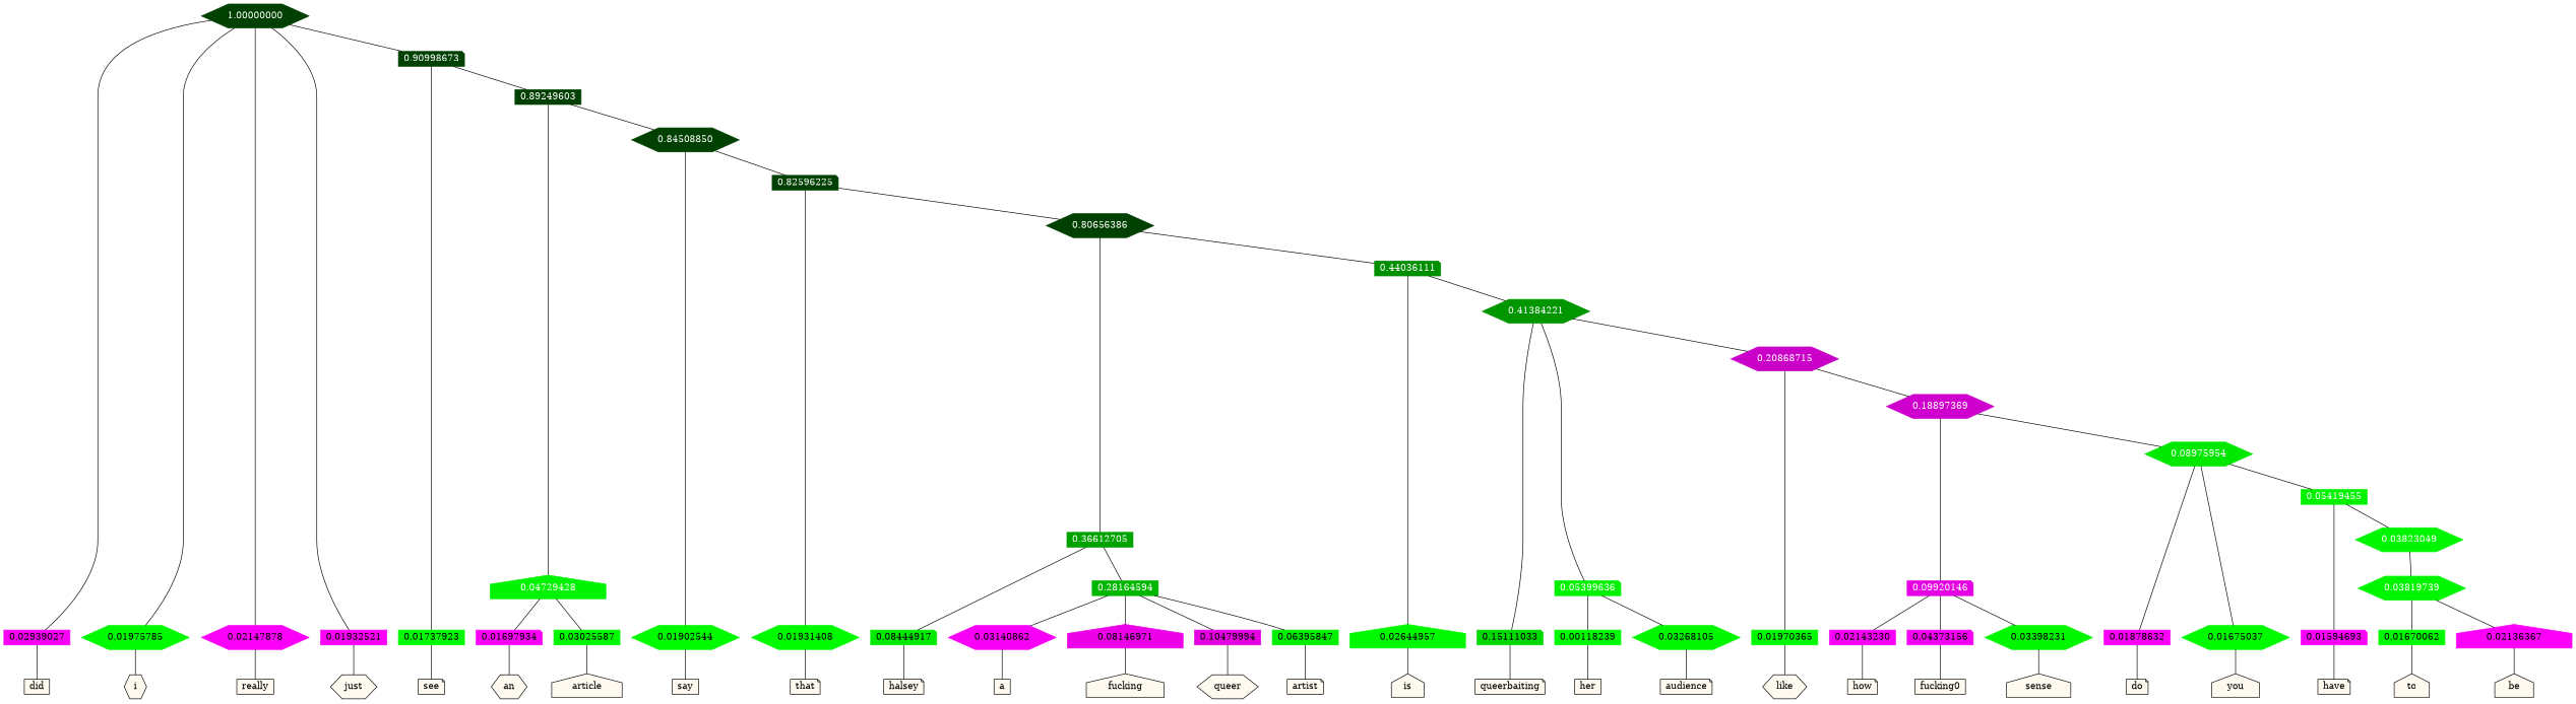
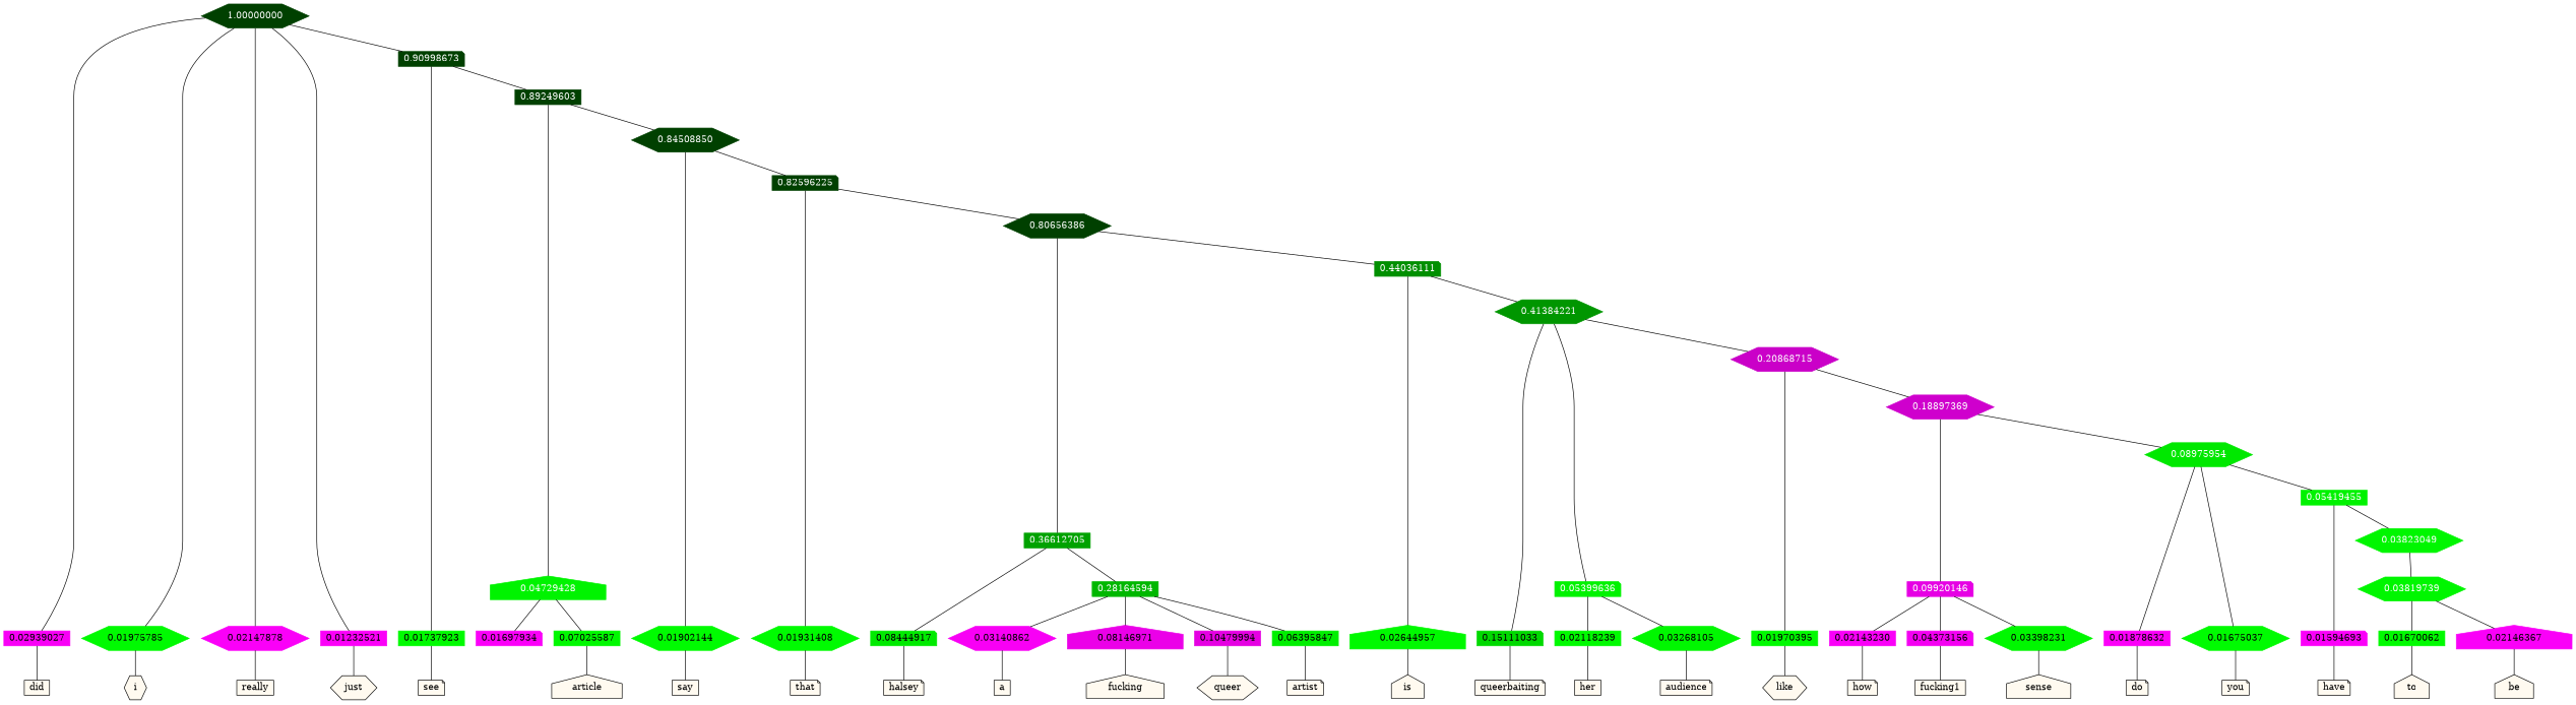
  graph {
    node [color=black format=png nodesep=0.001 ordering=out overlap_scaling=0.01 ranksep=0.001 shape=hexagon style=filled]
    n1 [fillcolor=floralwhite height=0.15 label=did shape=box style="filled,solid" width=0.15]
    n2 [fillcolor=floralwhite height=0.15 label=i style="filled,solid" width=0.15]
    n3 [fillcolor=floralwhite height=0.15 label=really shape=box style="filled,solid" width=0.15]
    n4 [fillcolor=floralwhite height=0.15 label=just style="filled,solid" width=0.15]
    n5 [fillcolor=floralwhite height=0.15 label=see shape=note style="filled,solid" width=0.15]
-   n6 [fillcolor=floralwhite height=0.15 label=an style="filled,solid" width=0.15]
    n7 [fillcolor=floralwhite height=0.15 label=article shape=house style="filled,solid" width=0.15]
    n8 [fillcolor=floralwhite height=0.15 label=say shape=box style="filled,solid" width=0.15]
    n9 [fillcolor=floralwhite height=0.15 label=that shape=note style="filled,solid" width=0.15]
    n10 [fillcolor=floralwhite height=0.15 label=halsey shape=note style="filled,solid" width=0.15]
    n11 [fillcolor=floralwhite height=0.15 label=a shape=box style="filled,solid" width=0.15]
    n12 [fillcolor=floralwhite height=0.15 label=fucking shape=house style="filled,solid" width=0.15]
    n13 [fillcolor=floralwhite height=0.15 label=queer style="filled,solid" width=0.15]
    n14 [fillcolor=floralwhite height=0.15 label=artist shape=note style="filled,solid" width=0.15]
    n15 [fillcolor=floralwhite height=0.15 label=is shape=house style="filled,solid" width=0.15]
    n16 [fillcolor=floralwhite height=0.15 label=queerbaiting shape=note style="filled,solid" width=0.15]
    n17 [fillcolor=floralwhite height=0.15 label=her shape=box style="filled,solid" width=0.15]
    n18 [fillcolor=floralwhite height=0.15 label=audience shape=note style="filled,solid" width=0.15]
    n19 [fillcolor=floralwhite height=0.15 label=like style="filled,solid" width=0.15]
    n20 [fillcolor=floralwhite height=0.15 label=how shape=note style="filled,solid" width=0.15]
-   n21 [fillcolor=floralwhite height=0.15 label=fucking0 shape=box style="filled,solid" width=0.15]
+   n21 [fillcolor=floralwhite height=0.15 label=fucking1 shape=box style="filled,solid" width=0.15]
    n22 [fillcolor=floralwhite height=0.15 label=sense shape=house style="filled,solid" width=0.15]
    n23 [fillcolor=floralwhite height=0.15 label=do shape=note style="filled,solid" width=0.15]
-   n24 [fillcolor=floralwhite height=0.15 label=you shape=house style="filled,solid" width=0.15]
+   n24 [fillcolor=floralwhite height=0.15 label=you shape=note style="filled,solid" width=0.15]
    n25 [fillcolor=floralwhite height=0.15 label=have shape=note style="filled,solid" width=0.15]
    n26 [fillcolor=floralwhite height=0.15 label=to shape=house style="filled,solid" width=0.15]
    n27 [fillcolor=floralwhite height=0.15 label=be shape=house style="filled,solid" width=0.15]
    n28 [color="0.835 1.000 0.971" fontcolor=black height=0.15 label=0.02939027 shape=box width=0.15]
    n29 [color="0.334 1.000 0.980" fontcolor=black height=0.15 label=0.01975785 width=0.15]
    n30 [color="0.835 1.000 0.979" fontcolor=black height=0.15 label=0.02147878 width=0.15]
-   n31 [color="0.835 1.000 0.981" fontcolor=black height=0.15 label=0.01932521 shape=box width=0.15]
+   n31 [color="0.835 1.000 0.981" fontcolor=black height=0.15 label=0.01232521 shape=box width=0.15]
    n32 [color="0.334 1.000 0.983" fontcolor=black height=0.15 label=0.01737923 shape=box width=0.15]
    n33 [color="0.835 1.000 0.983" fontcolor=black height=0.15 label=0.01697934 shape=note width=0.15]
-   n34 [color="0.334 1.000 0.970" fontcolor=black height=0.15 label=0.03025587 shape=box width=0.15]
-   n35 [color="0.334 1.000 0.981" fontcolor=black height=0.15 label=0.01902544 width=0.15]
+   n34 [color="0.334 1.000 0.970" fontcolor=black height=0.15 label=0.07025587 shape=box width=0.15]
+   n35 [color="0.334 1.000 0.981" fontcolor=black height=0.15 label=0.01902144 width=0.15]
    n36 [color="0.334 1.000 0.981" fontcolor=black height=0.15 label=0.01931408 width=0.15]
    n37 [color="0.334 1.000 0.916" fontcolor=black height=0.15 label=0.08444917 shape=note width=0.15]
    n38 [color="0.835 1.000 0.969" fontcolor=black height=0.15 label=0.03140862 width=0.15]
    n39 [color="0.835 1.000 0.919" fontcolor=black height=0.15 label=0.08146971 shape=house width=0.15]
    n40 [color="0.835 1.000 0.895" fontcolor=black height=0.15 label=0.10479994 shape=box width=0.15]
    n41 [color="0.334 1.000 0.936" fontcolor=black height=0.15 label=0.06395847 shape=box width=0.15]
    n42 [color="0.334 1.000 0.974" fontcolor=black height=0.15 label=0.02644957 shape=house width=0.15]
    n43 [color="0.334 1.000 0.849" fontcolor=black height=0.15 label=0.15111033 shape=note width=0.15]
-   n44 [color="0.334 1.000 0.979" fontcolor=black height=0.15 label=0.00118239 shape=box width=0.15]
+   n44 [color="0.334 1.000 0.979" fontcolor=black height=0.15 label=0.02118239 shape=box width=0.15]
    n45 [color="0.334 1.000 0.967" fontcolor=black height=0.15 label=0.03268105 width=0.15]
-   n46 [color="0.334 1.000 0.980" fontcolor=black height=0.15 label=0.01970365 shape=box width=0.15]
+   n46 [color="0.334 1.000 0.980" fontcolor=black height=0.15 label=0.01970395 shape=box width=0.15]
    n47 [color="0.835 1.000 0.979" fontcolor=black height=0.15 label=0.02143230 shape=box width=0.15]
    n48 [color="0.835 1.000 0.956" fontcolor=black height=0.15 label=0.04373156 shape=note width=0.15]
    n49 [color="0.334 1.000 0.966" fontcolor=black height=0.15 label=0.03398231 width=0.15]
    n50 [color="0.835 1.000 0.981" fontcolor=black height=0.15 label=0.01878632 shape=box width=0.15]
    n51 [color="0.334 1.000 0.983" fontcolor=black height=0.15 label=0.01675037 width=0.15]
    n52 [color="0.835 1.000 0.984" fontcolor=black height=0.15 label=0.01594693 shape=note width=0.15]
    n53 [color="0.334 1.000 0.983" fontcolor=black height=0.15 label=0.01670062 shape=box width=0.15]
-   n54 [color="0.835 1.000 0.979" fontcolor=black height=0.15 label=0.02136367 shape=house width=0.15]
+   n54 [color="0.835 1.000 0.979" fontcolor=black height=0.15 label=0.02146367 shape=house width=0.15]
    n55 [color="0.334 1.000 0.250" fontcolor=grey99 height=0.15 label=1.00000000 width=0.15]
    n56 [color="0.334 1.000 0.250" fontcolor=grey99 height=0.15 label=0.90998673 shape=note width=0.15]
    n57 [color="0.334 1.000 0.250" fontcolor=grey99 height=0.15 label=0.89249603 shape=box width=0.15]
    n58 [color="0.334 1.000 0.953" fontcolor=grey99 height=0.15 label=0.04729428 shape=house width=0.15]
    n59 [color="0.334 1.000 0.250" fontcolor=grey99 height=0.15 label=0.84508850 width=0.15]
    n60 [color="0.334 1.000 0.250" fontcolor=grey99 height=0.15 label=0.82596225 shape=note width=0.15]
    n61 [color="0.334 1.000 0.250" fontcolor=grey99 height=0.15 label=0.80656386 width=0.15]
    n62 [color="0.334 1.000 0.634" fontcolor=grey99 height=0.15 label=0.36612705 shape=box width=0.15]
    n63 [color="0.334 1.000 0.560" fontcolor=grey99 height=0.15 label=0.44036111 shape=note width=0.15]
    n64 [color="0.334 1.000 0.718" fontcolor=grey99 height=0.15 label=0.28164594 shape=box width=0.15]
    n65 [color="0.334 1.000 0.586" fontcolor=grey99 height=0.15 label=0.41384221 width=0.15]
    n66 [color="0.334 1.000 0.946" fontcolor=grey99 height=0.15 label=0.05399636 shape=note width=0.15]
    n67 [color="0.835 1.000 0.791" fontcolor=grey99 height=0.15 label=0.20868715 width=0.15]
    n68 [color="0.835 1.000 0.811" fontcolor=grey99 height=0.15 label=0.18897369 width=0.15]
    n69 [color="0.835 1.000 0.901" fontcolor=grey99 height=0.15 label=0.09920146 shape=note width=0.15]
    n70 [color="0.334 1.000 0.910" fontcolor=grey99 height=0.15 label=0.08975954 width=0.15]
    n71 [color="0.334 1.000 0.946" fontcolor=grey99 height=0.15 label=0.05419455 shape=box width=0.15]
    n72 [color="0.334 1.000 0.962" fontcolor=grey99 height=0.15 label=0.03823049 width=0.15]
    n73 [color="0.334 1.000 0.962" fontcolor=grey99 height=0.15 label=0.03819739 width=0.15]
    subgraph sub_1 {
      rank=same
      n1
      n2
      n3
      n4
      n5
-     n6
      n7
      n8
      n9
      n10
      n11
      n12
      n13
      n14
      n15
      n16
      n17
      n18
      n19
      n20
      n21
      n22
      n23
      n24
      n25
      n26
      n27
    }
    subgraph sub_2 {
      rank=same
      n28
      n29
      n30
      n31
      n32
      n33
      n34
      n35
      n36
      n37
      n38
      n39
      n40
      n41
      n42
      n43
      n44
      n45
      n46
      n47
      n48
      n49
      n50
      n51
      n52
      n53
      n54
    }
    n28 -- n1
    n29 -- n2
    n30 -- n3
    n31 -- n4
    n32 -- n5
-   n33 -- n6
    n34 -- n7
    n35 -- n8
    n36 -- n9
    n37 -- n10
    n38 -- n11
    n39 -- n12
    n40 -- n13
    n41 -- n14
    n42 -- n15
    n43 -- n16
    n44 -- n17
    n45 -- n18
    n46 -- n19
    n47 -- n20
    n48 -- n21
    n49 -- n22
    n50 -- n23
    n51 -- n24
    n52 -- n25
    n53 -- n26
    n54 -- n27
    n55 -- n28
    n55 -- n29
    n55 -- n30
    n55 -- n31
    n55 -- n56
    n56 -- n32
    n56 -- n57
    n57 -- n58
    n57 -- n59
    n58 -- n33
    n58 -- n34
    n59 -- n35
    n59 -- n60
    n60 -- n36
    n60 -- n61
    n61 -- n62
    n61 -- n63
    n62 -- n37
    n62 -- n64
    n63 -- n42
    n63 -- n65
    n64 -- n38
    n64 -- n39
    n64 -- n40
    n64 -- n41
    n65 -- n43
    n65 -- n66
    n65 -- n67
    n66 -- n44
    n66 -- n45
    n67 -- n46
    n67 -- n68
    n68 -- n69
    n68 -- n70
    n69 -- n47
    n69 -- n48
    n69 -- n49
    n70 -- n50
    n70 -- n51
    n70 -- n71
    n71 -- n52
    n71 -- n72
    n72 -- n73
    n73 -- n53
    n73 -- n54
  }
